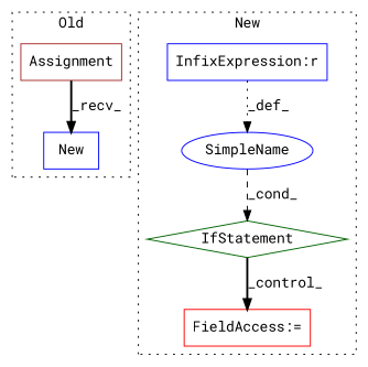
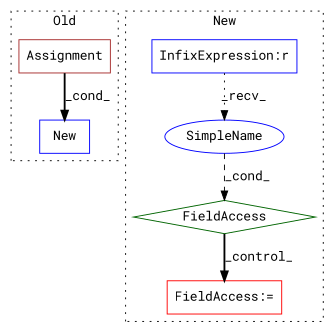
  digraph {
    fontname="Roboto Mono"
    node [color=blue fontname="Roboto Mono" shape=box]
    edge [fontname="Roboto Mono" style=bold]
    n1 [a=32 l="4,1" label=New s="14023,14056"]
    n2 [a=22 color=brown l=6 label=Assignment s=14016]
-   n3 [a=25 color=darkgreen l="4,2" label=IfStatement s="14477,14513" shape=diamond]
+   n3 [a=25 color=darkgreen l="4,2" label=FieldAccess s="14477,14513" shape=diamond]
    n4 [a=7 color=red l=16 label="FieldAccess:=" s=14537]
    n5 [a=42 label=SimpleName shape=ellipse]
    n6 [a=27 l=4 label="InfixExpression:r" s=14505]
    subgraph cluster_1 {
      label=Old
      style=dotted
      n1
      n2
    }
    subgraph cluster_2 {
      label=New
      style=dotted
      n3
      n4
      n5
      n6
    }
-   n2 -> n1 [label=_recv_]
+   n2 -> n1 [label=_cond_]
    n3 -> n4 [label=_control_]
    n5 -> n3 [label=_cond_ style=dashed]
-   n6 -> n5 [label=_def_ style=dotted]
+   n6 -> n5 [label=_recv_ style=dotted]
  }
